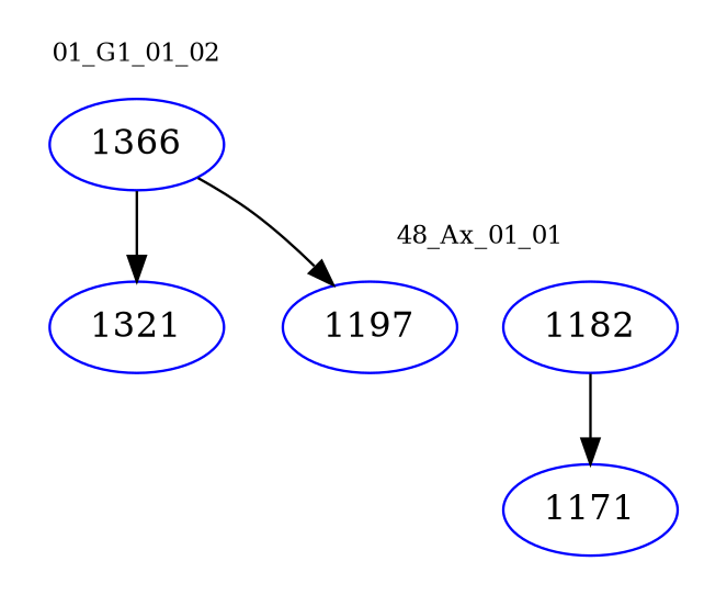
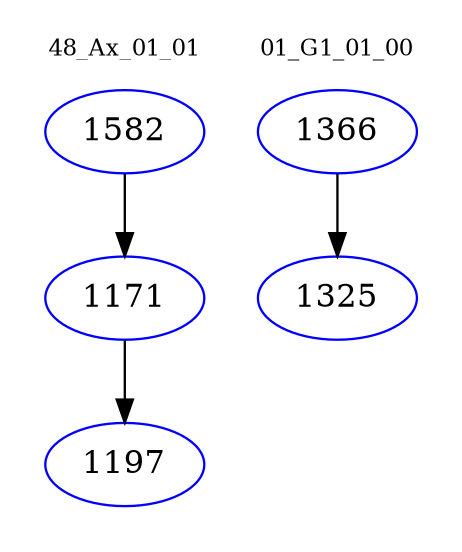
  digraph {
    node [color=blue]
    edge [color=black]
-   n1 [label=1182]
+   n1 [label=1582]
    n2 [label=1171]
    n3 [label=1197]
    n4 [label=1366]
-   n5 [label=1321]
+   n5 [label=1325]
    subgraph cluster_1 {
      color=white
      fontsize=10
      label="48_Ax_01_01"
      n1
      n2
      n3
    }
    subgraph cluster_2 {
      color=white
      fontsize=10
-     label="01_G1_01_02"
+     label="01_G1_01_00"
      n4
      n5
    }
    n1 -> n2
-   n4 -> n3
+   n2 -> n3
    n4 -> n5
  }
